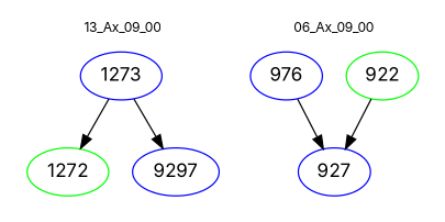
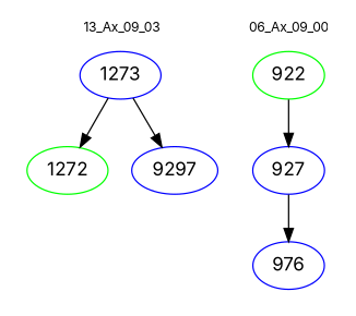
  digraph {
    fontname=Inter
    node [color=blue fontname=Inter]
    edge [color=black fontname=Inter]
    n1 [label=1273]
    n2 [color=green label=1272]
    n3 [label=9297]
    n4 [label=927]
    n5 [color=green label=922]
    n6 [label=976]
    subgraph cluster_1 {
      color=white
      fontsize=10
-     label="13_Ax_09_00"
+     label="13_Ax_09_03"
      n1
      n2
      n3
    }
    subgraph cluster_2 {
      color=white
      fontsize=10
      label="06_Ax_09_00"
      n4
      n5
      n6
    }
    n1 -> n2
    n1 -> n3
-   n6 -> n4
+   n4 -> n6
    n5 -> n4
  }
